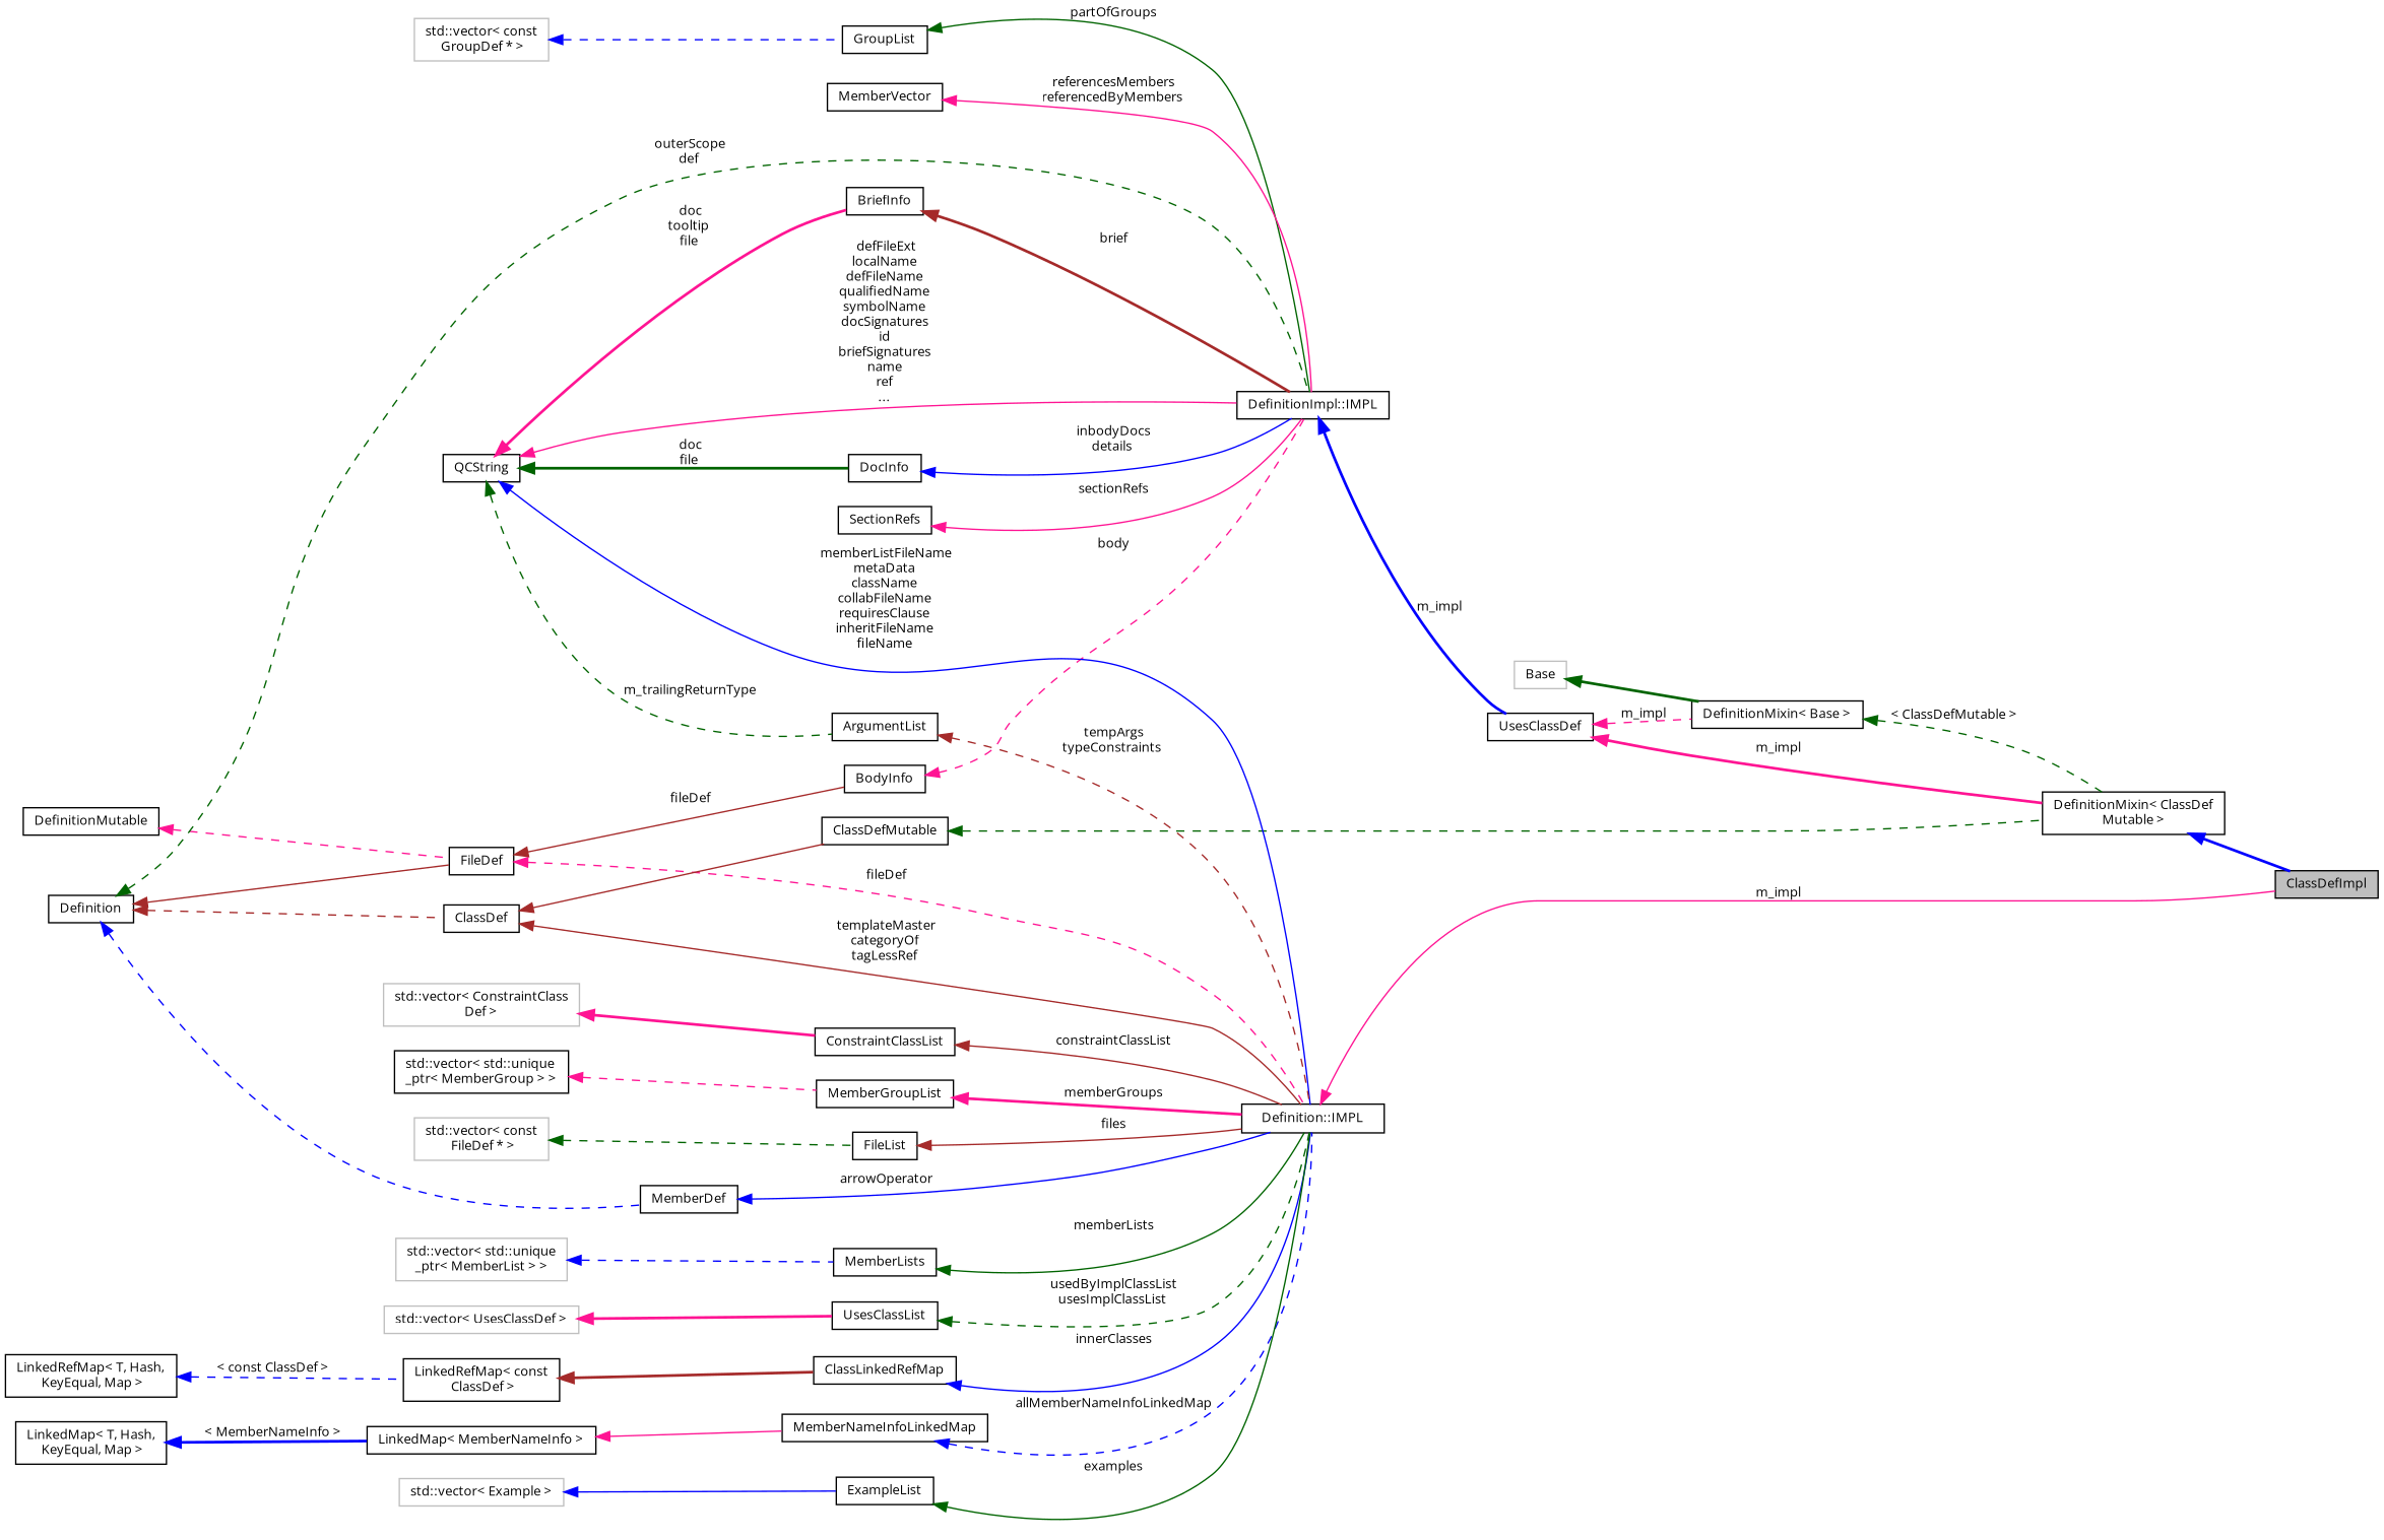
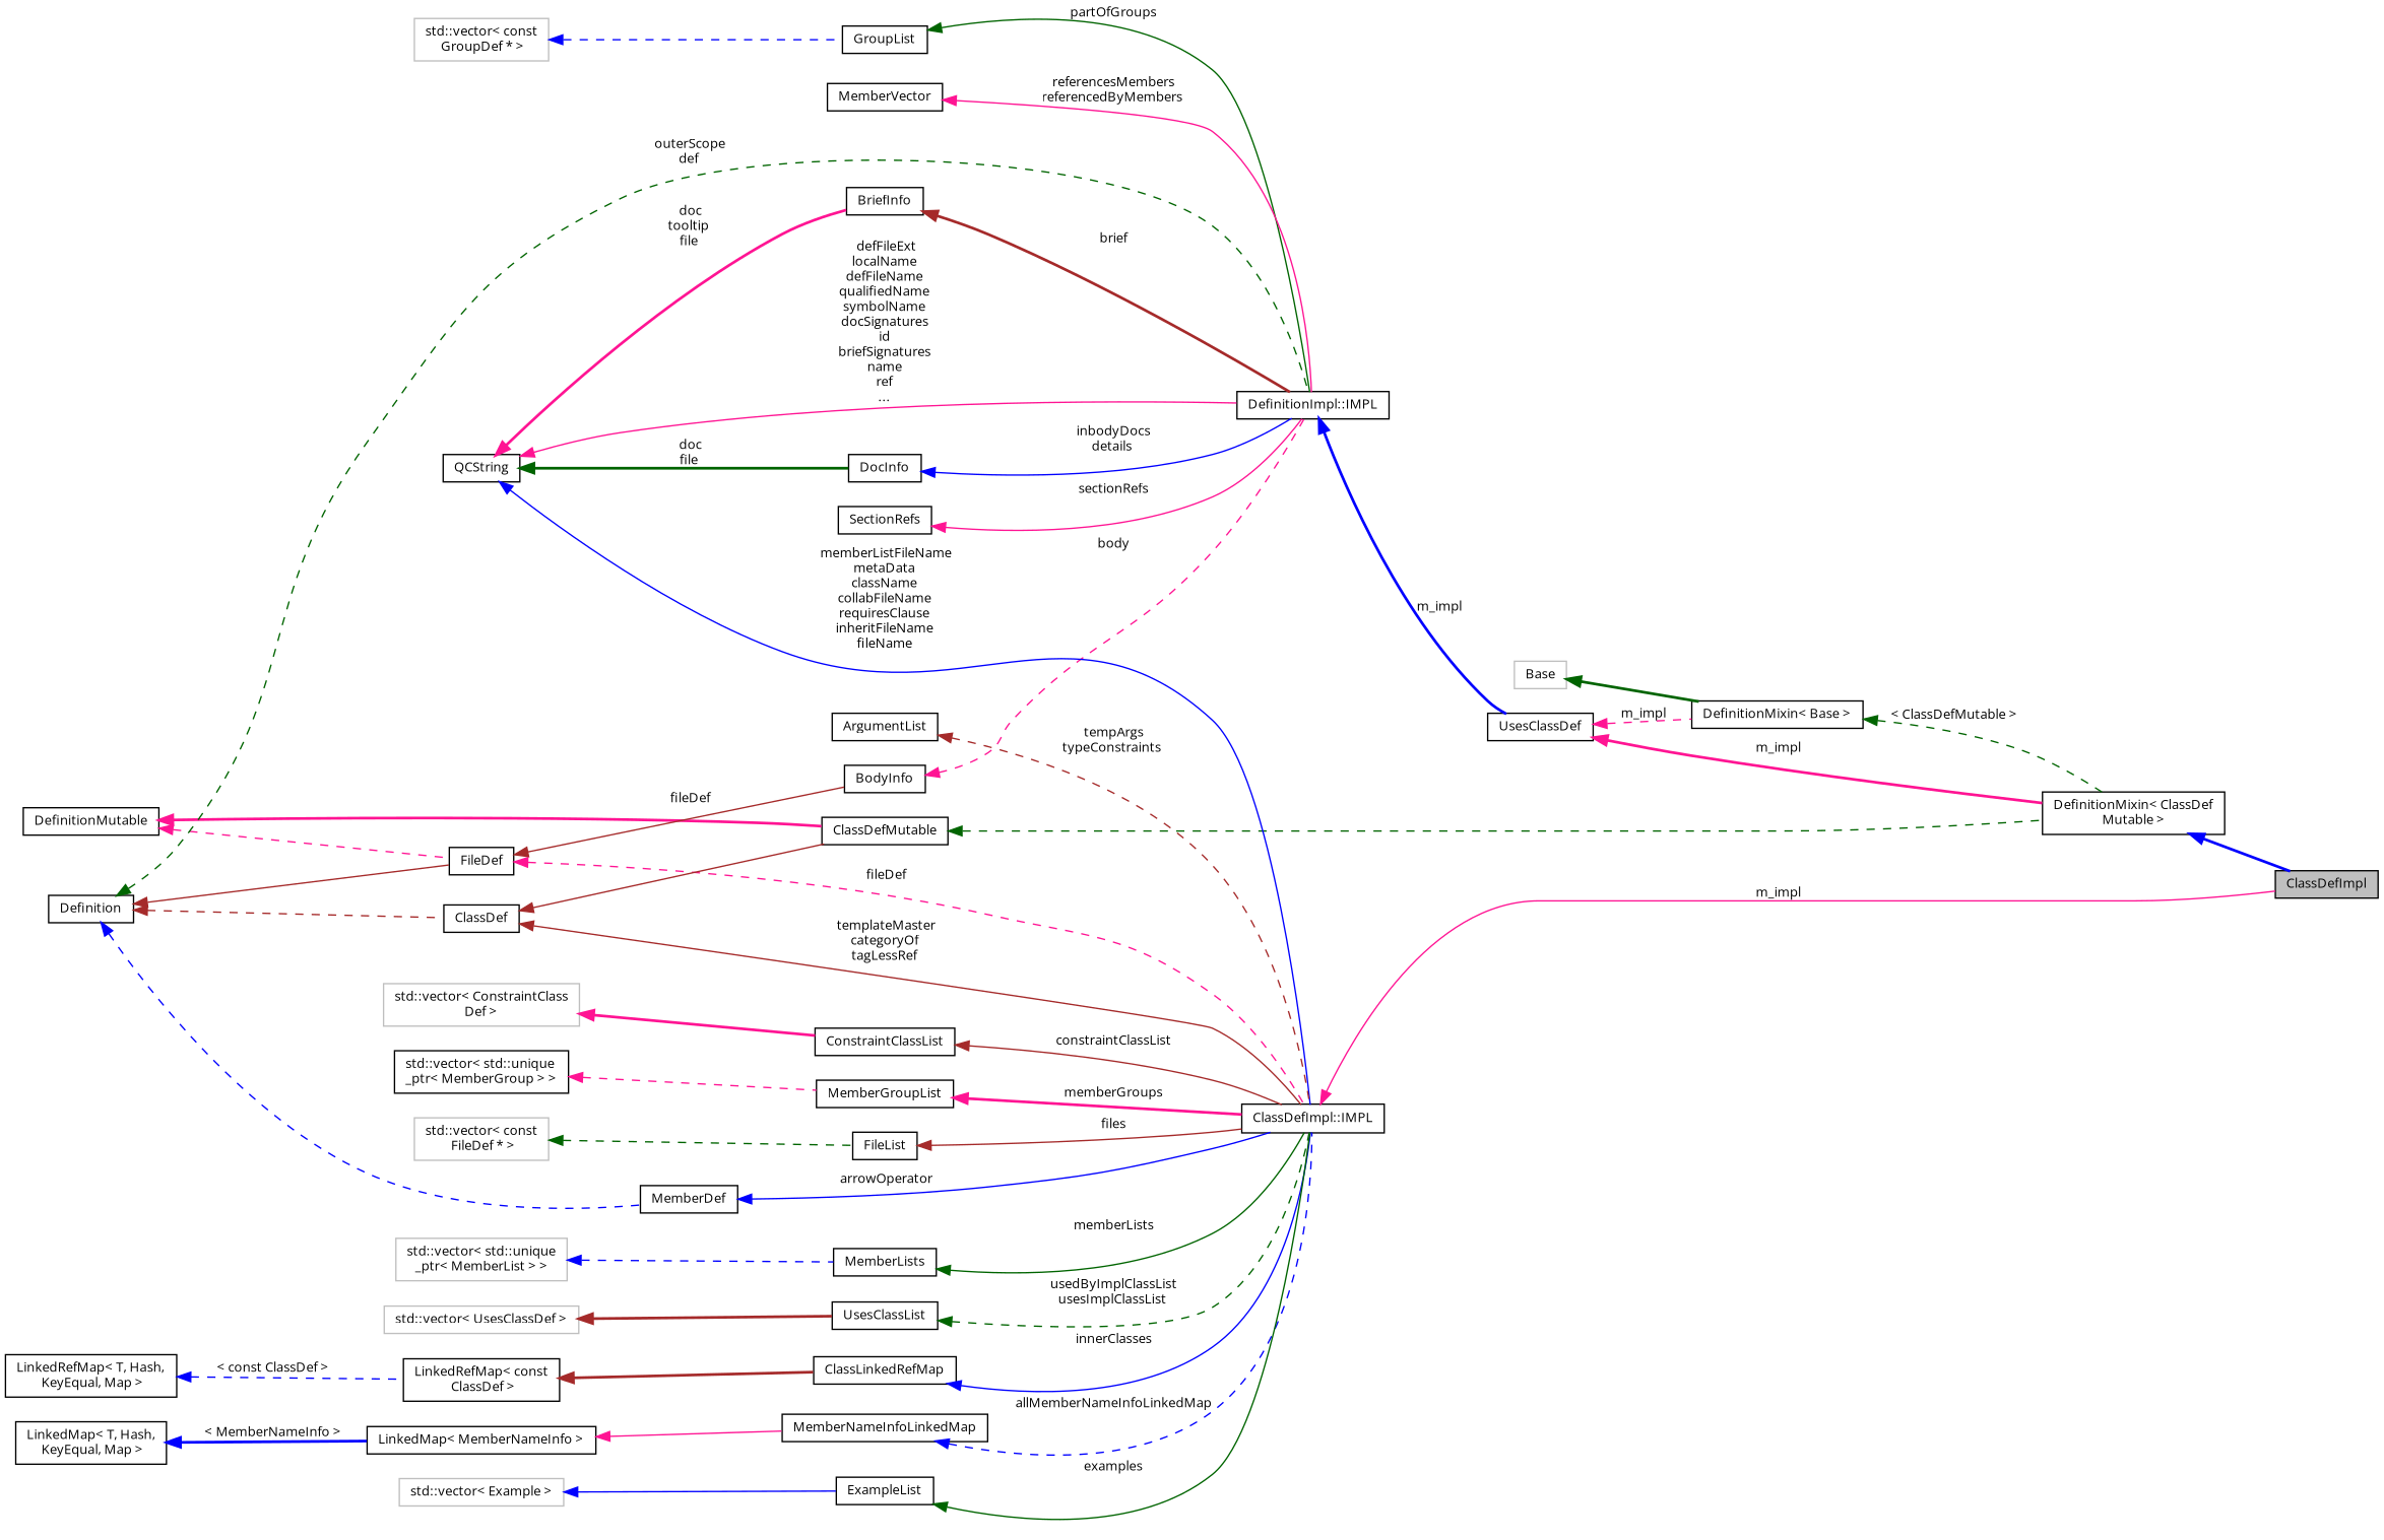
  digraph {
    fontname="Open Sans"
    rankdir=LR
    node [color=black fillcolor=white fontname="Open Sans" fontsize=10 shape=record style=filled]
    edge [color=deeppink dir=back fontname="Open Sans" fontsize=10 labelfontname=Helvetica labelfontsize=10 style=solid]
    n1 [fillcolor=grey75 fontcolor=black height=0.2 label=ClassDefImpl width=0.4]
    n2 [height=0.2 label="DefinitionMixin\< ClassDef\lMutable \>" width=0.4]
    n3 [height=0.2 label=ClassDefMutable width=0.4]
    n4 [height=0.2 label=DefinitionMutable width=0.4]
    n5 [height=0.2 label=FileDef width=0.4]
-   n6 [height=0.2 label="Definition::IMPL" width=0.4]
+   n6 [height=0.2 label="ClassDefImpl::IMPL" width=0.4]
    n7 [height=0.2 label=BodyInfo width=0.4]
    n8 [height=0.2 label=ClassDef width=0.4]
    n9 [height=0.2 label=Definition width=0.4]
    n10 [height=0.2 label="DefinitionImpl::IMPL" width=0.4]
    n11 [height=0.2 label=MemberDef width=0.4]
    n12 [height=0.2 label=UsesClassDef width=0.4]
    n13 [height=0.2 label="DefinitionMixin\< Base \>" width=0.4]
    n14 [height=0.2 label=QCString width=0.4]
    n15 [height=0.2 label=DocInfo width=0.4]
    n16 [height=0.2 label=BriefInfo width=0.4]
    n17 [height=0.2 label=ArgumentList width=0.4]
    n18 [height=0.2 label=SectionRefs width=0.4]
    n19 [height=0.2 label=GroupList width=0.4]
    n20 [color=grey75 height=0.2 label="std::vector\< const\l GroupDef * \>" width=0.4]
    n21 [height=0.2 label=MemberVector width=0.4]
    n22 [color=grey75 height=0.2 label=Base width=0.4]
    n23 [height=0.2 label=ClassLinkedRefMap width=0.4]
    n24 [height=0.2 label="LinkedRefMap\< const\l ClassDef \>" width=0.4]
    n25 [height=0.2 label="LinkedRefMap\< T, Hash,\l KeyEqual, Map \>" width=0.4]
    n26 [height=0.2 label=FileList width=0.4]
    n27 [color=grey75 height=0.2 label="std::vector\< const\l FileDef * \>" width=0.4]
    n28 [height=0.2 label=MemberLists width=0.4]
    n29 [color=grey75 height=0.2 label="std::vector\< std::unique\l_ptr\< MemberList \> \>" width=0.4]
    n30 [height=0.2 label=UsesClassList width=0.4]
    n31 [color=grey75 height=0.2 label="std::vector\< UsesClassDef \>" width=0.4]
    n32 [height=0.2 label=MemberNameInfoLinkedMap width=0.4]
    n33 [height=0.2 label="LinkedMap\< MemberNameInfo \>" width=0.4]
    n34 [height=0.2 label="LinkedMap\< T, Hash,\l KeyEqual, Map \>" width=0.4]
    n35 [height=0.2 label=ExampleList width=0.4]
    n36 [color=grey75 height=0.2 label="std::vector\< Example \>" width=0.4]
    n37 [height=0.2 label=MemberGroupList width=0.4]
    n38 [height=0.2 label="std::vector\< std::unique\l_ptr\< MemberGroup \> \>" width=0.4]
    n39 [height=0.2 label=ConstraintClassList width=0.4]
    n40 [color=grey75 height=0.2 label="std::vector\< ConstraintClass\lDef \>" width=0.4]
    n2 -> n1 [color=blue style=bold]
    n3 -> n2 [color=darkgreen style=dashed]
+   n4 -> n3 [style=bold]
    n4 -> n5 [style=dashed]
    n5 -> n6 [label=" fileDef" style=dashed]
    n5 -> n7 [color=brown label=" fileDef"]
    n6 -> n1 [label=" m_impl"]
    n7 -> n10 [label=" body" style=dashed]
    n8 -> n3 [color=brown]
    n8 -> n6 [color=brown label=" templateMaster\ncategoryOf\ntagLessRef"]
    n9 -> n5 [color=brown]
    n9 -> n8 [color=brown style=dashed]
    n9 -> n10 [color=darkgreen label=" outerScope\ndef" style=dashed]
    n9 -> n11 [color=blue style=dashed]
    n10 -> n12 [color=blue label=" m_impl" style=bold]
    n11 -> n6 [color=blue label=" arrowOperator"]
    n12 -> n2 [label=" m_impl" style=bold]
    n12 -> n13 [label=" m_impl" style=dashed]
    n13 -> n2 [color=darkgreen label=" \< ClassDefMutable \>" style=dashed]
    n14 -> n6 [color=blue label=" memberListFileName\nmetaData\nclassName\ncollabFileName\nrequiresClause\ninheritFileName\nfileName"]
    n14 -> n10 [label=" defFileExt\nlocalName\ndefFileName\nqualifiedName\nsymbolName\ndocSignatures\nid\nbriefSignatures\nname\nref\n..."]
    n14 -> n15 [color=darkgreen label=" doc\nfile" style=bold]
    n14 -> n16 [label=" doc\ntooltip\nfile" style=bold]
-   n14 -> n17 [color=darkgreen label=" m_trailingReturnType" style=dashed]
    n15 -> n10 [color=blue label=" inbodyDocs\ndetails"]
    n16 -> n10 [color=brown label=" brief" style=bold]
    n17 -> n6 [color=brown label=" tempArgs\ntypeConstraints" style=dashed]
    n18 -> n10 [label=" sectionRefs"]
    n19 -> n10 [color=darkgreen label=" partOfGroups"]
    n20 -> n19 [color=blue style=dashed]
    n21 -> n10 [label=" referencesMembers\nreferencedByMembers"]
    n22 -> n13 [color=darkgreen style=bold]
    n23 -> n6 [color=blue label=" innerClasses"]
    n24 -> n23 [color=brown style=bold]
    n25 -> n24 [color=blue label=" \< const ClassDef \>" style=dashed]
    n26 -> n6 [color=brown label=" files"]
    n27 -> n26 [color=darkgreen style=dashed]
    n28 -> n6 [color=darkgreen label=" memberLists"]
    n29 -> n28 [color=blue style=dashed]
    n30 -> n6 [color=darkgreen label=" usedByImplClassList\nusesImplClassList" style=dashed]
-   n31 -> n30 [style=bold]
+   n31 -> n30 [color=brown style=bold]
    n32 -> n6 [color=blue label=" allMemberNameInfoLinkedMap" style=dashed]
    n33 -> n32
    n34 -> n33 [color=blue label=" \< MemberNameInfo \>" style=bold]
    n35 -> n6 [color=darkgreen label=" examples"]
    n36 -> n35 [color=blue]
    n37 -> n6 [label=" memberGroups" style=bold]
    n38 -> n37 [style=dashed]
    n39 -> n6 [color=brown label=" constraintClassList"]
    n40 -> n39 [style=bold]
  }
